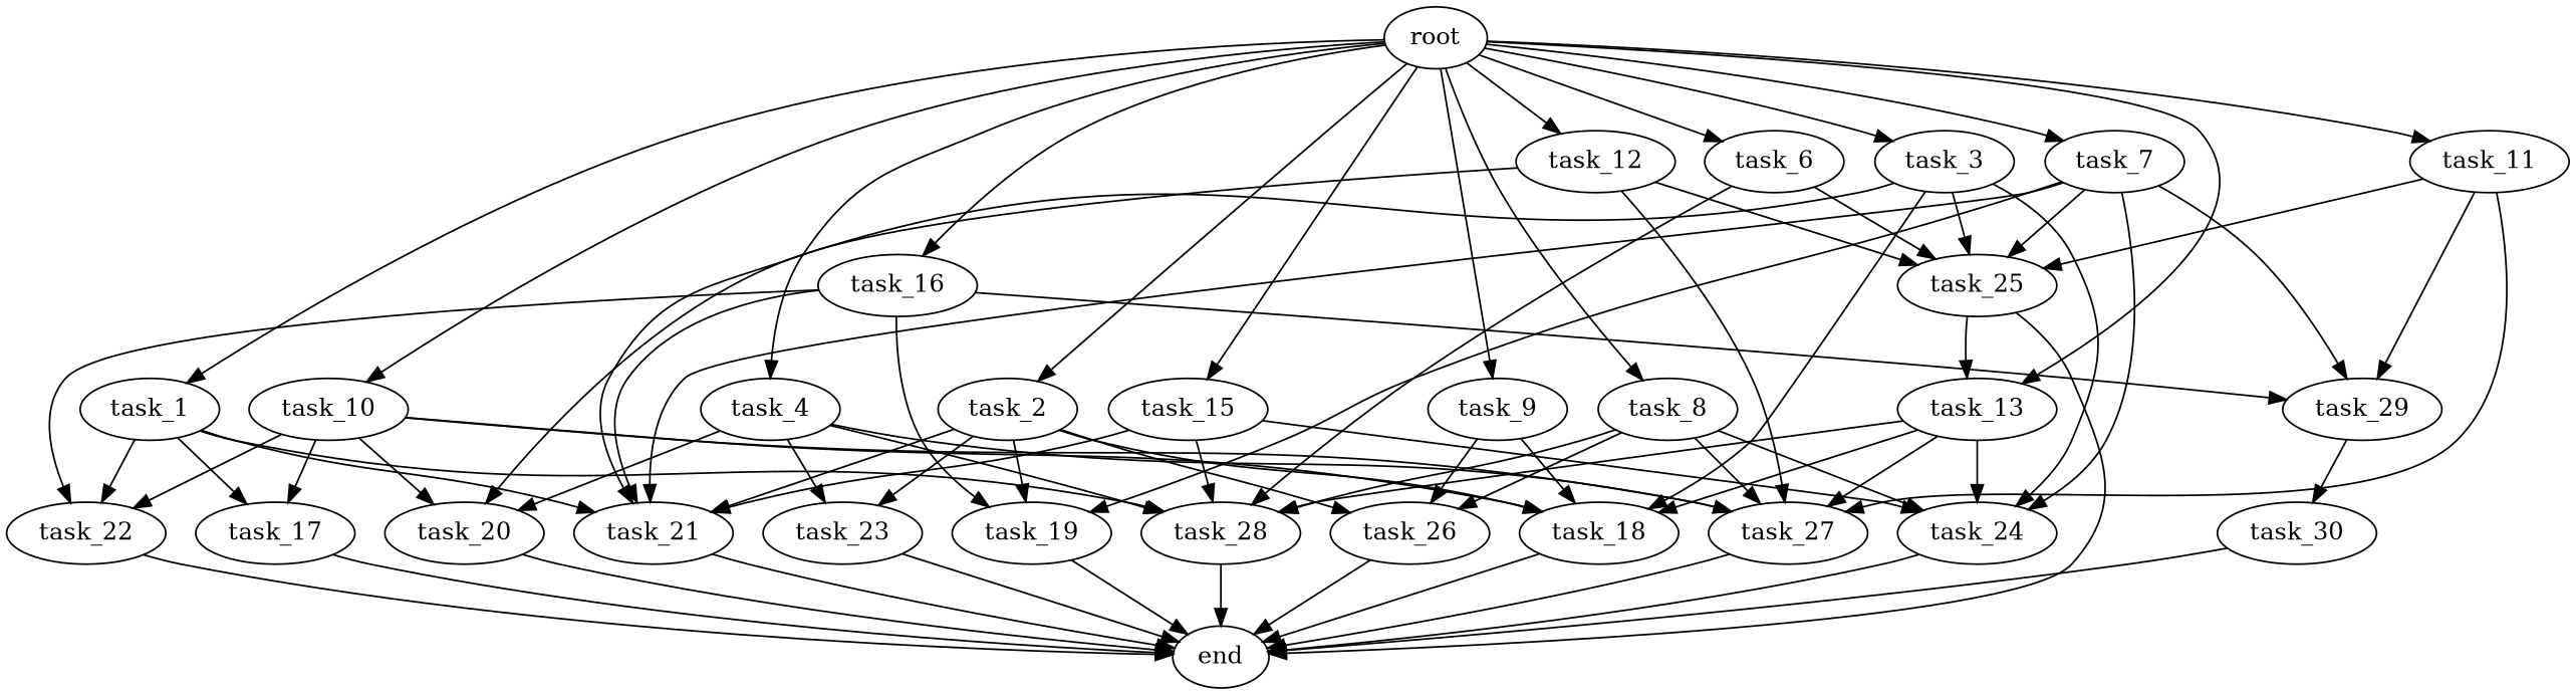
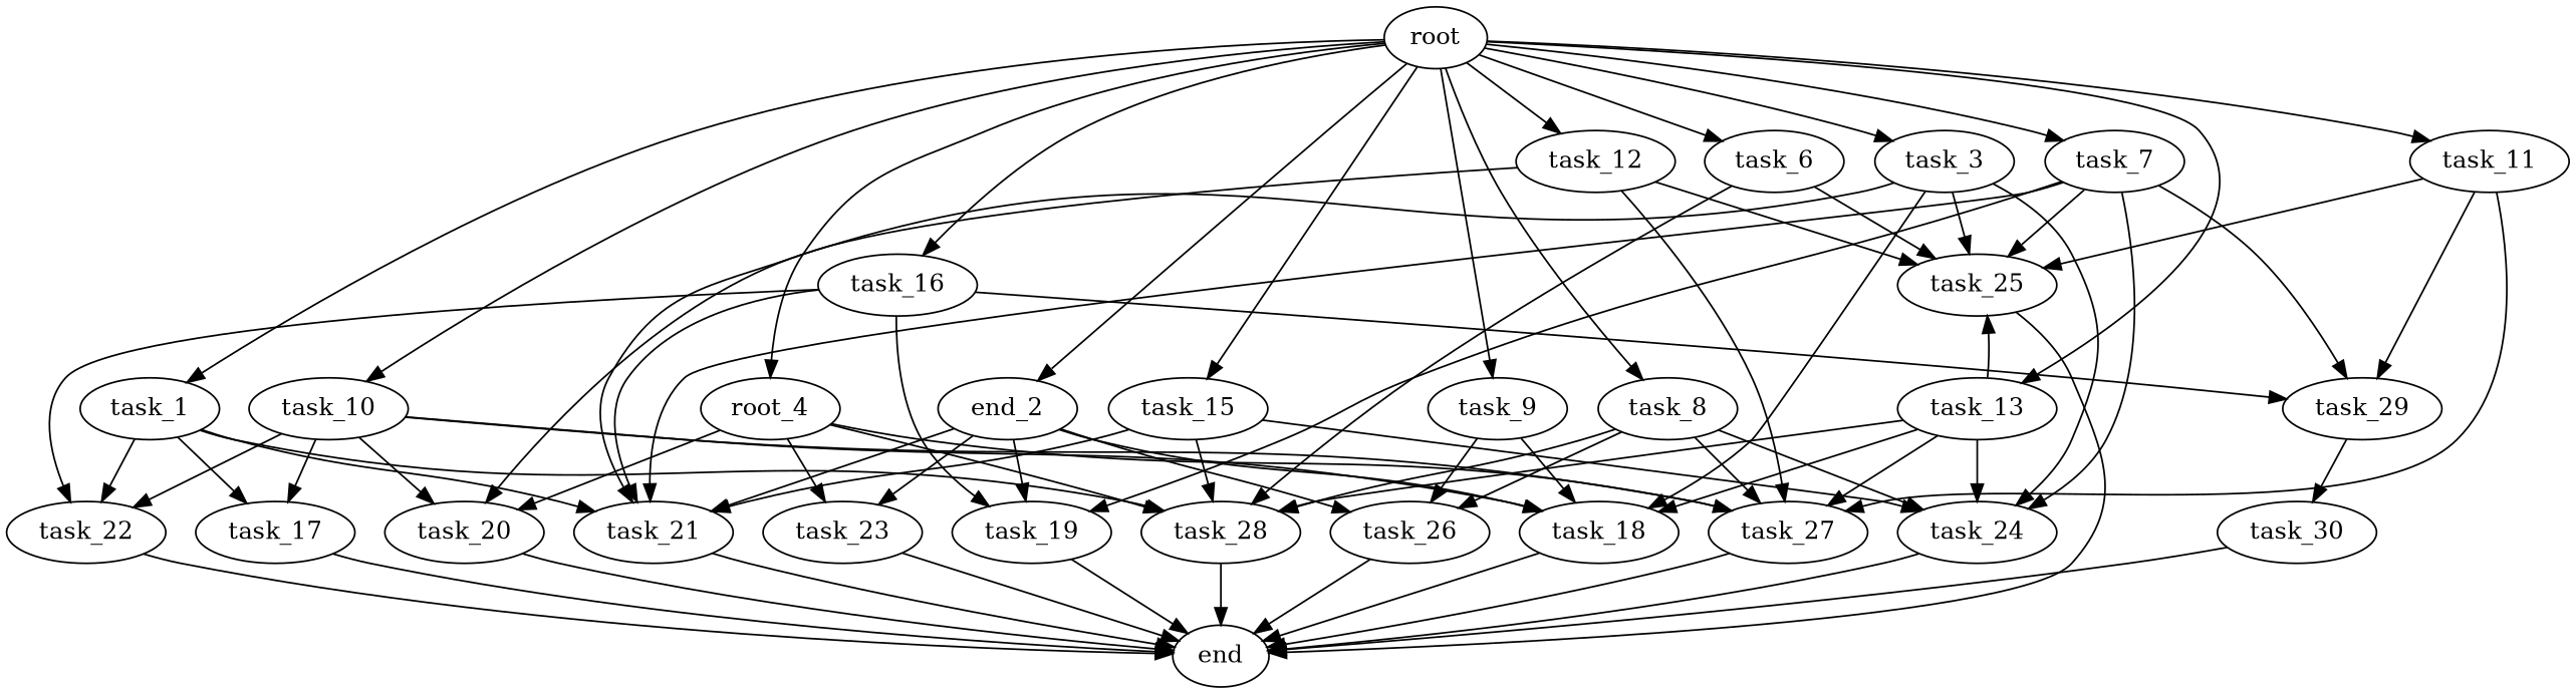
  digraph {
    root
    task_1
-   task_2
+   task_2 [label=end_2]
    task_3
-   task_4
+   task_4 [label=root_4]
    task_6
    task_7
    task_8
    task_9
    task_10
    task_11
    task_12
    task_13
    task_15
    task_16
    task_17
    task_21
    task_22
    task_28
    task_18
    task_19
    task_23
    task_26
    task_20
    task_24
    task_25
    task_27
    task_29
    end
    task_30
    root -> task_1
    root -> task_2
    root -> task_3
    root -> task_4
    root -> task_6
    root -> task_7
    root -> task_8
    root -> task_9
    root -> task_10
    root -> task_11
    root -> task_12
    root -> task_13
    root -> task_15
    root -> task_16
    task_1 -> task_17
    task_1 -> task_21
    task_1 -> task_22
    task_1 -> task_28
    task_2 -> task_21
    task_2 -> task_18
    task_2 -> task_19
    task_2 -> task_23
    task_2 -> task_26
    task_3 -> task_18
    task_3 -> task_20
    task_3 -> task_24
    task_3 -> task_25
    task_4 -> task_28
    task_4 -> task_23
    task_4 -> task_20
    task_4 -> task_27
    task_6 -> task_28
    task_6 -> task_25
    task_7 -> task_21
    task_7 -> task_19
    task_7 -> task_24
    task_7 -> task_25
    task_7 -> task_29
    task_8 -> task_28
    task_8 -> task_26
    task_8 -> task_24
    task_8 -> task_27
    task_9 -> task_18
    task_9 -> task_26
    task_10 -> task_17
    task_10 -> task_22
    task_10 -> task_18
    task_10 -> task_20
    task_10 -> task_27
    task_11 -> task_25
    task_11 -> task_27
    task_11 -> task_29
    task_12 -> task_21
    task_12 -> task_25
    task_12 -> task_27
    task_13 -> task_28
    task_13 -> task_18
    task_13 -> task_24
-   task_25 -> task_13
+   task_13 -> task_25
    task_13 -> task_27
    task_15 -> task_21
    task_15 -> task_28
    task_15 -> task_24
    task_16 -> task_21
    task_16 -> task_22
    task_16 -> task_19
    task_16 -> task_29
    task_17 -> end
    task_21 -> end
    task_22 -> end
    task_28 -> end
    task_18 -> end
    task_19 -> end
    task_23 -> end
    task_26 -> end
    task_20 -> end
    task_24 -> end
    task_25 -> end
    task_27 -> end
    task_29 -> task_30
    task_30 -> end
  }
